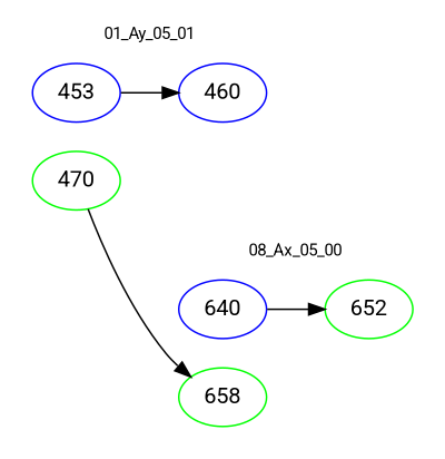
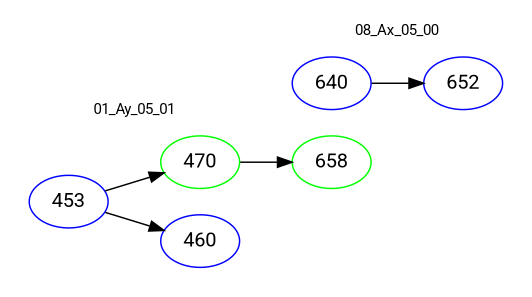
  digraph {
    fontname=Roboto
    rankdir=LR
    node [color=blue fontname=Roboto]
    edge [color=black fontname=Roboto]
    n1 [label=453]
    n2 [label=460]
    n3 [color=green label=470]
    n4 [label=640]
-   n5 [color=green label=652]
+   n5 [label=652]
    n6 [color=green label=658]
    subgraph cluster_1 {
      color=white
      fontsize=10
      label="01_Ay_05_01"
      n1
      n2
      n3
    }
    subgraph cluster_2 {
      color=white
      fontsize=10
      label="08_Ax_05_00"
      n4
      n5
      n6
    }
    n1 -> n2
+   n1 -> n3
    n3 -> n6
    n4 -> n5
  }
